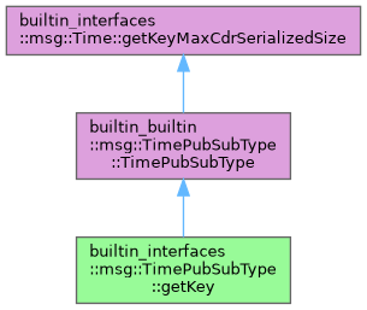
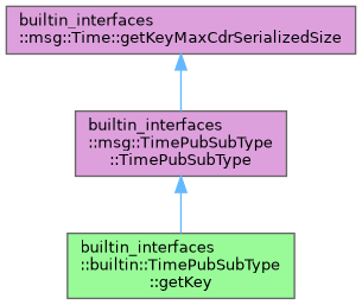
  digraph {
    rankdir=TB
    node [color=grey40 fillcolor=plum fontname=Helvetica fontsize=10 shape=box style=filled]
    edge [color=steelblue1 dir=back fontname=Helvetica fontsize=10 labelfontname=Helvetica labelfontsize=10 style=solid]
    n1 [color=gray40 fontcolor=black height=0.2 label="builtin_interfaces\l::msg::Time::getKeyMaxCdrSerializedSize" width=0.4]
-   n2 [height=0.2 label="builtin_builtin\l::msg::TimePubSubType\l::TimePubSubType" width=0.4]
-   n3 [fillcolor=palegreen height=0.2 label="builtin_interfaces\l::msg::TimePubSubType\l::getKey" width=0.4]
+   n2 [height=0.2 label="builtin_interfaces\l::msg::TimePubSubType\l::TimePubSubType" width=0.4]
+   n3 [fillcolor=palegreen height=0.2 label="builtin_interfaces\l::builtin::TimePubSubType\l::getKey" width=0.4]
    n1 -> n2
    n2 -> n3
  }
